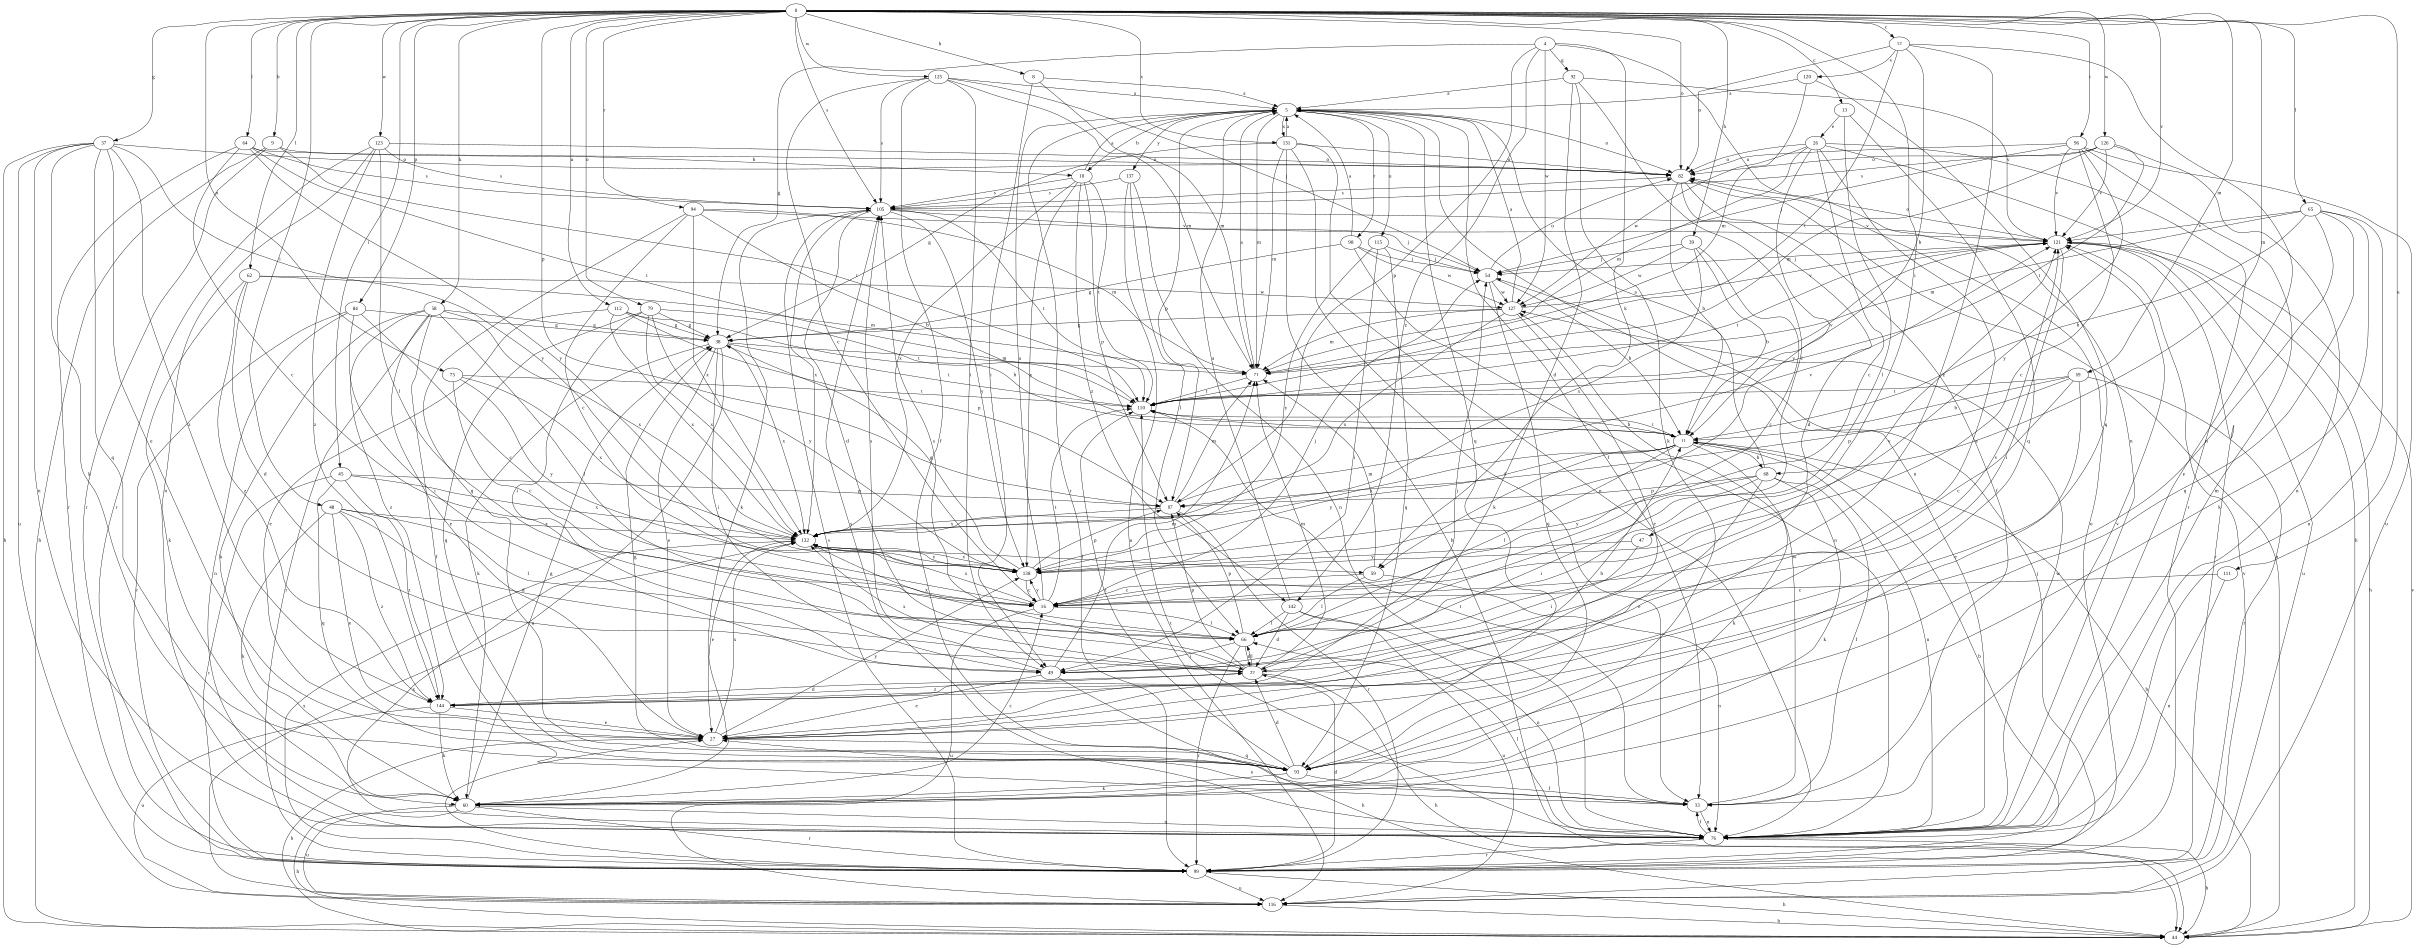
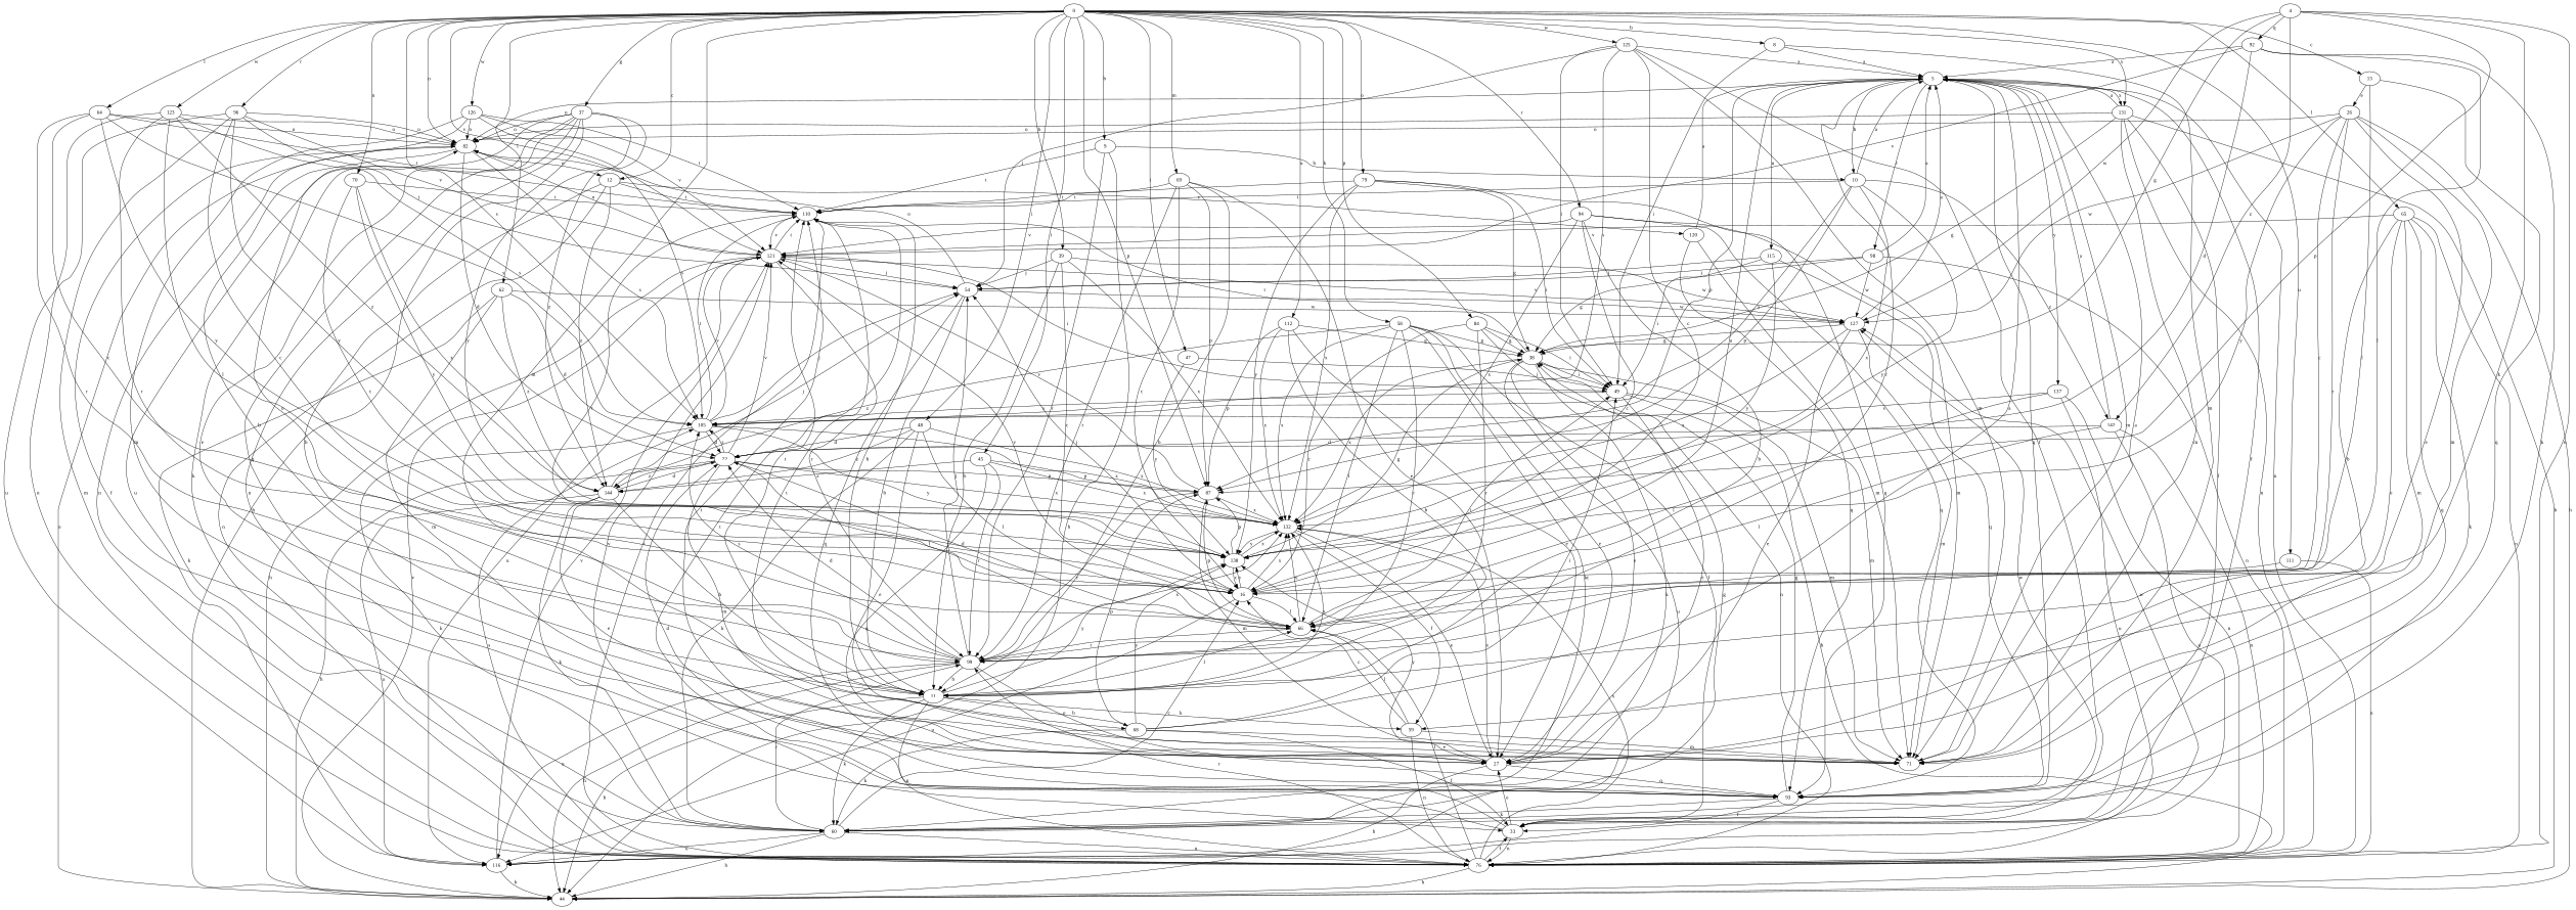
  strict digraph {
    fontname="Liberation Serif"
    node [fontname="Liberation Serif"]
    edge [fontname="Liberation Serif"]
    0
    8
    9
    12
    13
    37
    39
    45
    47
    48
    58
    62
    64
    65
    68
    69
-   75
+   75 [label=70]
    79
    82
    84
    87
    94
    96
    105
    111
    112
    121
    123
    125
    126
    131
    5
    71
    49
    10
    99
    44
    110
    120
    76
    11
    144
    93
    66
    26
    138
    60
    116
    27
    127
    132
    16
    54
    22
    38
    33
    4
    59
    92
    142
    98
    115
    137
    0 -> 8 [label=b]
    0 -> 9 [label=b]
    0 -> 12 [label=c]
    0 -> 13 [label=c]
    0 -> 37 [label=g]
    0 -> 39 [label=h]
    0 -> 45 [label=i]
    0 -> 47 [label=i]
    0 -> 48 [label=i]
    0 -> 58 [label=k]
    0 -> 62 [label=l]
    0 -> 64 [label=l]
    0 -> 65 [label=l]
    0 -> 68 [label=m]
    0 -> 69 [label=m]
    0 -> 75 [label=n]
    0 -> 79 [label=o]
    0 -> 82 [label=o]
    0 -> 84 [label=p]
    0 -> 87 [label=p]
    0 -> 94 [label=r]
    0 -> 96 [label=r]
    0 -> 105 [label=s]
    0 -> 111 [label=u]
    0 -> 112 [label=u]
    0 -> 121 [label=v]
    0 -> 123 [label=w]
    0 -> 125 [label=w]
    0 -> 126 [label=w]
    0 -> 131 [label=x]
    8 -> 5 [label=a]
    8 -> 71 [label=m]
    8 -> 49 [label=i]
    9 -> 10 [label=b]
    9 -> 99 [label=r]
    9 -> 44 [label=h]
    9 -> 110 [label=t]
-   12 -> 82 [label=o]
+   82 -> 12 [label=o]
    12 -> 110 [label=t]
    12 -> 120 [label=v]
    12 -> 76 [label=n]
    12 -> 11 [label=b]
    12 -> 144 [label=z]
    13 -> 93 [label=q]
    13 -> 66 [label=l]
    13 -> 26 [label=e]
    37 -> 82 [label=o]
    37 -> 44 [label=h]
    37 -> 76 [label=n]
    37 -> 144 [label=z]
    37 -> 93 [label=q]
    37 -> 138 [label=y]
    37 -> 60 [label=k]
    37 -> 116 [label=u]
    37 -> 27 [label=e]
    39 -> 11 [label=b]
    39 -> 127 [label=w]
    39 -> 132 [label=x]
    39 -> 16 [label=c]
    39 -> 54 [label=j]
    45 -> 87 [label=p]
    45 -> 99 [label=r]
    45 -> 144 [label=z]
    45 -> 93 [label=q]
    45 -> 132 [label=x]
    47 -> 49 [label=i]
    47 -> 138 [label=y]
    48 -> 144 [label=z]
    48 -> 66 [label=l]
    48 -> 60 [label=k]
    48 -> 27 [label=e]
    48 -> 132 [label=x]
    48 -> 22 [label=d]
    58 -> 99 [label=r]
    58 -> 144 [label=z]
    58 -> 66 [label=l]
    58 -> 60 [label=k]
    58 -> 27 [label=e]
    58 -> 132 [label=x]
    58 -> 38 [label=g]
    58 -> 33 [label=f]
    62 -> 71 [label=m]
    62 -> 144 [label=z]
    62 -> 60 [label=k]
    62 -> 127 [label=w]
    62 -> 22 [label=d]
    64 -> 82 [label=o]
    64 -> 105 [label=s]
    64 -> 99 [label=r]
    64 -> 110 [label=t]
    64 -> 138 [label=y]
    64 -> 16 [label=c]
    65 -> 121 [label=v]
    65 -> 71 [label=m]
    65 -> 76 [label=n]
    65 -> 11 [label=b]
    65 -> 93 [label=q]
    65 -> 60 [label=k]
    65 -> 27 [label=e]
    68 -> 87 [label=p]
    68 -> 5 [label=a]
    68 -> 49 [label=i]
    68 -> 138 [label=y]
    68 -> 60 [label=k]
    68 -> 27 [label=e]
    68 -> 33 [label=f]
    69 -> 87 [label=p]
    69 -> 99 [label=r]
    69 -> 110 [label=t]
    69 -> 11 [label=b]
    69 -> 27 [label=e]
    69 -> 16 [label=c]
    75 -> 110 [label=t]
    75 -> 138 [label=y]
    75 -> 132 [label=x]
    75 -> 16 [label=c]
    79 -> 49 [label=i]
    79 -> 110 [label=t]
    79 -> 93 [label=q]
    79 -> 138 [label=y]
    79 -> 132 [label=x]
    79 -> 38 [label=g]
    82 -> 105 [label=s]
    82 -> 11 [label=b]
    82 -> 22 [label=d]
    82 -> 33 [label=f]
    84 -> 49 [label=i]
    84 -> 99 [label=r]
    84 -> 76 [label=n]
    84 -> 16 [label=c]
    84 -> 38 [label=g]
    87 -> 121 [label=v]
    87 -> 71 [label=m]
    87 -> 99 [label=r]
    87 -> 132 [label=x]
    94 -> 121 [label=v]
    94 -> 71 [label=m]
    94 -> 11 [label=b]
    94 -> 93 [label=q]
    94 -> 132 [label=x]
    94 -> 16 [label=c]
    96 -> 82 [label=o]
    96 -> 121 [label=v]
    96 -> 76 [label=m]
    96 -> 138 [label=y]
    96 -> 116 [label=u]
    96 -> 16 [label=c]
    96 -> 54 [label=j]
    105 -> 121 [label=v]
    105 -> 110 [label=t]
    105 -> 138 [label=y]
    105 -> 60 [label=k]
    105 -> 132 [label=x]
    105 -> 54 [label=j]
    105 -> 22 [label=d]
    111 -> 76 [label=n]
    111 -> 16 [label=c]
    112 -> 87 [label=p]
    112 -> 11 [label=b]
    112 -> 27 [label=e]
    112 -> 132 [label=x]
    112 -> 38 [label=g]
    121 -> 82 [label=o]
    121 -> 49 [label=i]
    121 -> 99 [label=r]
    121 -> 44 [label=h]
    121 -> 110 [label=t]
    121 -> 116 [label=u]
    121 -> 54 [label=j]
    123 -> 82 [label=o]
    123 -> 105 [label=s]
    123 -> 99 [label=r]
    123 -> 76 [label=n]
    123 -> 144 [label=z]
    123 -> 66 [label=l]
    125 -> 105 [label=s]
    125 -> 5 [label=a]
    125 -> 71 [label=m]
    125 -> 49 [label=i]
    125 -> 16 [label=c]
    125 -> 54 [label=j]
    125 -> 33 [label=f]
    126 -> 82 [label=o]
    126 -> 105 [label=s]
    126 -> 121 [label=v]
    126 -> 71 [label=m]
    126 -> 110 [label=t]
    126 -> 76 [label=n]
    131 -> 82 [label=o]
    131 -> 5 [label=a]
    131 -> 71 [label=m]
    131 -> 44 [label=h]
    131 -> 76 [label=n]
    131 -> 38 [label=g]
    131 -> 33 [label=f]
    5 -> 82 [label=o]
    5 -> 87 [label=p]
    5 -> 131 [label=x]
    5 -> 71 [label=m]
    5 -> 10 [label=b]
    5 -> 99 [label=r]
    5 -> 76 [label=n]
    5 -> 93 [label=q]
    5 -> 33 [label=f]
    5 -> 98 [label=r]
    5 -> 115 [label=u]
    5 -> 137 [label=y]
    71 -> 5 [label=a]
    71 -> 110 [label=t]
    49 -> 105 [label=s]
    49 -> 71 [label=m]
    49 -> 44 [label=h]
    49 -> 27 [label=e]
    10 -> 87 [label=p]
    10 -> 105 [label=s]
    10 -> 5 [label=a]
    10 -> 110 [label=t]
    10 -> 138 [label=y]
    10 -> 132 [label=x]
    10 -> 142 [label=z]
    99 -> 82 [label=o]
    99 -> 105 [label=s]
    99 -> 44 [label=h]
    99 -> 11 [label=b]
    99 -> 116 [label=u]
    99 -> 27 [label=e]
    99 -> 132 [label=x]
    99 -> 54 [label=j]
    99 -> 22 [label=d]
    44 -> 82 [label=o]
    44 -> 121 [label=v]
    110 -> 121 [label=v]
    110 -> 11 [label=b]
    120 -> 5 [label=a]
    120 -> 71 [label=m]
    120 -> 93 [label=q]
    76 -> 105 [label=s]
    76 -> 99 [label=r]
    76 -> 44 [label=h]
    76 -> 110 [label=t]
    76 -> 66 [label=l]
    76 -> 127 [label=w]
    76 -> 132 [label=x]
    76 -> 33 [label=f]
    11 -> 68 [label=b]
    11 -> 44 [label=h]
    11 -> 110 [label=t]
    11 -> 76 [label=n]
    11 -> 66 [label=l]
    11 -> 138 [label=y]
    11 -> 60 [label=k]
    11 -> 132 [label=x]
    11 -> 59 [label=k]
    144 -> 11 [label=b]
    144 -> 60 [label=k]
    144 -> 116 [label=u]
    144 -> 27 [label=e]
    144 -> 54 [label=j]
    144 -> 22 [label=d]
    93 -> 110 [label=t]
    93 -> 60 [label=k]
    93 -> 22 [label=d]
    93 -> 38 [label=g]
    93 -> 33 [label=f]
    66 -> 87 [label=p]
    66 -> 121 [label=v]
    66 -> 49 [label=i]
    66 -> 99 [label=r]
    66 -> 132 [label=x]
    66 -> 22 [label=d]
    26 -> 82 [label=o]
    26 -> 71 [label=m]
    26 -> 99 [label=r]
    26 -> 44 [label=h]
    26 -> 138 [label=y]
    26 -> 27 [label=e]
    26 -> 127 [label=w]
    26 -> 16 [label=c]
    138 -> 87 [label=p]
    138 -> 132 [label=x]
    138 -> 16 [label=c]
    138 -> 38 [label=g]
    60 -> 99 [label=r]
    60 -> 44 [label=h]
    60 -> 76 [label=n]
    60 -> 116 [label=u]
    60 -> 16 [label=c]
    60 -> 38 [label=g]
    116 -> 121 [label=v]
    116 -> 44 [label=h]
    27 -> 44 [label=h]
    27 -> 93 [label=q]
    27 -> 138 [label=y]
    27 -> 132 [label=x]
    127 -> 121 [label=v]
    127 -> 5 [label=a]
    127 -> 71 [label=m]
    127 -> 27 [label=e]
    127 -> 132 [label=x]
    127 -> 38 [label=g]
    132 -> 138 [label=y]
    132 -> 27 [label=e]
    132 -> 59 [label=f]
    16 -> 5 [label=a]
    16 -> 110 [label=t]
    16 -> 66 [label=l]
    16 -> 138 [label=y]
    16 -> 116 [label=u]
    16 -> 132 [label=x]
    16 -> 54 [label=j]
    54 -> 82 [label=o]
    54 -> 11 [label=b]
    54 -> 93 [label=q]
    54 -> 127 [label=w]
    22 -> 87 [label=p]
    22 -> 105 [label=s]
    22 -> 121 [label=v]
    22 -> 71 [label=m]
    22 -> 44 [label=h]
    22 -> 144 [label=z]
    22 -> 66 [label=l]
    22 -> 132 [label=x]
    38 -> 71 [label=m]
    38 -> 49 [label=i]
    38 -> 110 [label=t]
    38 -> 60 [label=k]
    38 -> 116 [label=u]
    38 -> 27 [label=e]
    38 -> 132 [label=x]
    33 -> 121 [label=v]
    33 -> 110 [label=t]
    33 -> 76 [label=n]
    33 -> 27 [label=e]
    33 -> 127 [label=w]
    4 -> 87 [label=p]
    4 -> 76 [label=n]
    4 -> 127 [label=w]
    4 -> 38 [label=g]
    4 -> 59 [label=k]
    4 -> 92 [label=q]
    4 -> 142 [label=z]
    59 -> 71 [label=m]
    59 -> 76 [label=n]
    59 -> 66 [label=l]
    59 -> 16 [label=c]
    92 -> 121 [label=v]
    92 -> 5 [label=a]
    92 -> 66 [label=l]
    92 -> 60 [label=k]
    92 -> 22 [label=d]
    142 -> 5 [label=a]
    142 -> 76 [label=n]
    142 -> 66 [label=l]
    142 -> 116 [label=u]
    142 -> 22 [label=d]
    98 -> 5 [label=a]
    98 -> 76 [label=n]
    98 -> 127 [label=w]
    98 -> 54 [label=j]
    98 -> 38 [label=g]
    115 -> 49 [label=i]
    115 -> 93 [label=q]
    115 -> 138 [label=y]
    115 -> 54 [label=j]
    137 -> 105 [label=s]
    137 -> 76 [label=n]
    137 -> 66 [label=l]
    137 -> 116 [label=u]
  }
